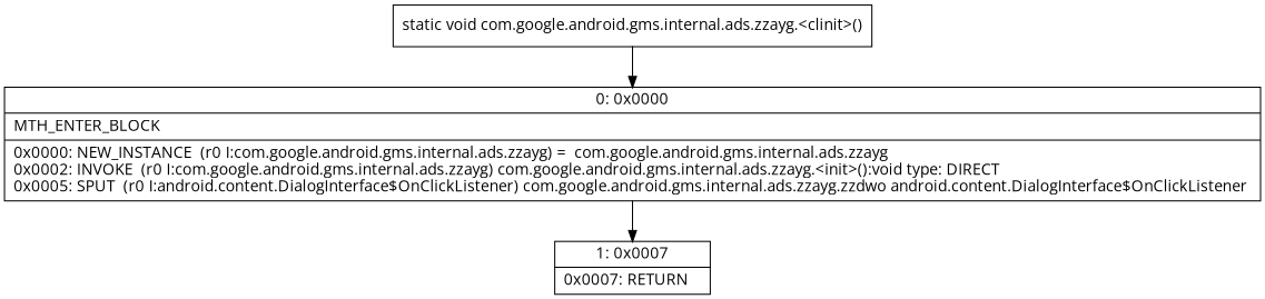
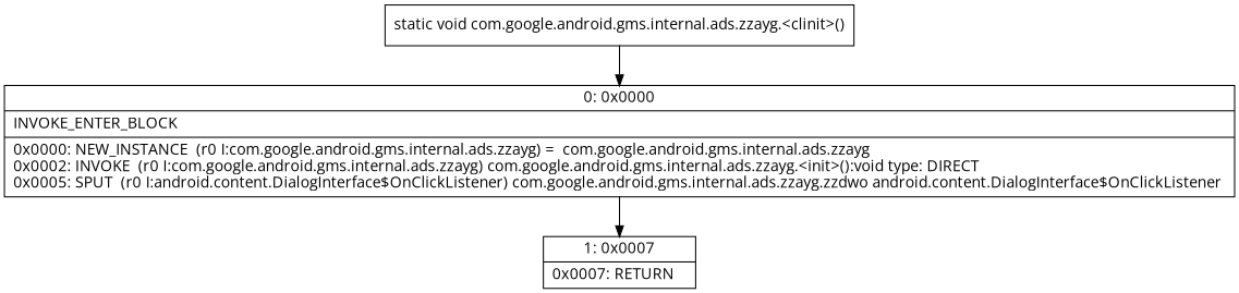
  digraph {
    fontname="Open Sans"
    node [shape=record fontname="Open Sans"]
    edge [fontname="Open Sans"]
-   n1 [label="{0\:\ 0x0000|MTH_ENTER_BLOCK\l|0x0000: NEW_INSTANCE  (r0 I:com.google.android.gms.internal.ads.zzayg) =  com.google.android.gms.internal.ads.zzayg \l0x0002: INVOKE  (r0 I:com.google.android.gms.internal.ads.zzayg) com.google.android.gms.internal.ads.zzayg.\<init\>():void type: DIRECT \l0x0005: SPUT  (r0 I:android.content.DialogInterface$OnClickListener) com.google.android.gms.internal.ads.zzayg.zzdwo android.content.DialogInterface$OnClickListener \l}"]
+   n1 [label="{0\:\ 0x0000|INVOKE_ENTER_BLOCK\l|0x0000: NEW_INSTANCE  (r0 I:com.google.android.gms.internal.ads.zzayg) =  com.google.android.gms.internal.ads.zzayg \l0x0002: INVOKE  (r0 I:com.google.android.gms.internal.ads.zzayg) com.google.android.gms.internal.ads.zzayg.\<init\>():void type: DIRECT \l0x0005: SPUT  (r0 I:android.content.DialogInterface$OnClickListener) com.google.android.gms.internal.ads.zzayg.zzdwo android.content.DialogInterface$OnClickListener \l}"]
    n2 [label="{1\:\ 0x0007|0x0007: RETURN   \l}"]
    n3 [label="{static void com.google.android.gms.internal.ads.zzayg.\<clinit\>() }"]
    n1 -> n2
    n3 -> n1
  }
